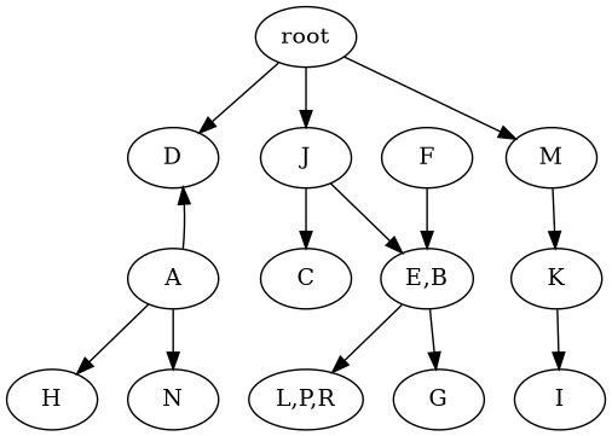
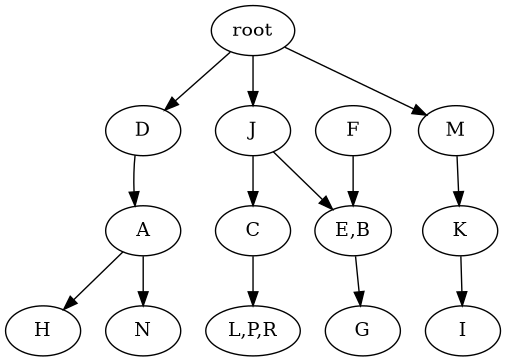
  strict digraph {
    n1 [label=root]
    n2 [label=D]
    n3 [label=J]
    n4 [label=M]
    n5 [label=A]
    n6 [label=C]
    n7 [label="E,B"]
    n8 [label=H]
    n9 [label=N]
    n10 [label=K]
    n11 [label="L,P,R"]
    n12 [label=F]
    n13 [label=I]
    n14 [label=G]
    n1 -> n2
    n1 -> n3
    n1 -> n4
-   n5 -> n2
+   n2 -> n5
    n3 -> n6
    n3 -> n7
    n4 -> n10
    n5 -> n8
    n5 -> n9
-   n7 -> n11
+   n6 -> n11
    n7 -> n14
    n10 -> n13
    n12 -> n7
  }
